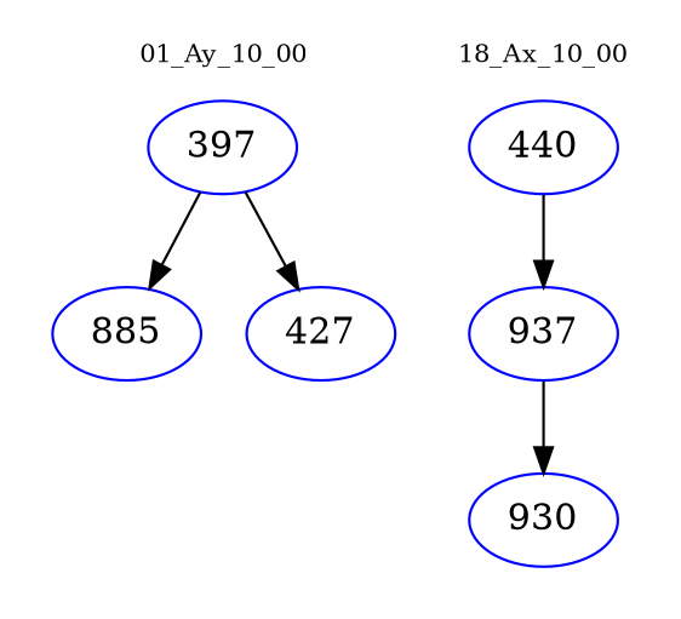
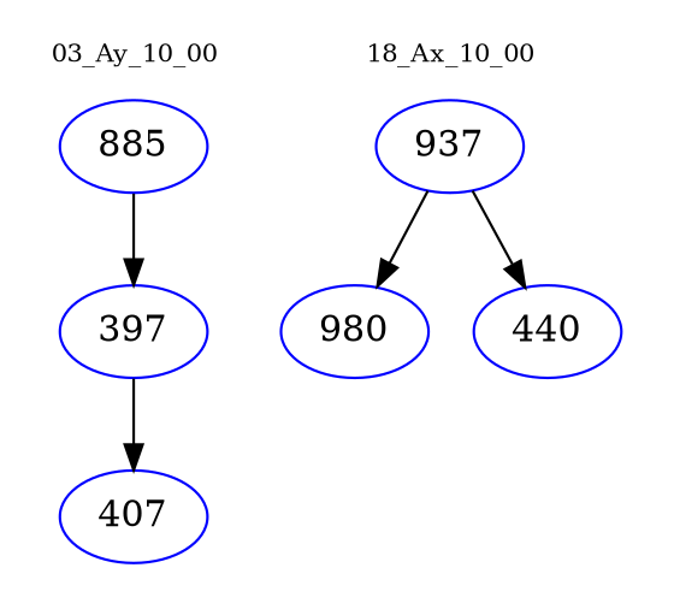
  digraph {
    node [color=blue]
    edge [color=black]
    n1 [label=397]
    n2 [label=885]
-   n3 [label=427]
+   n3 [label=407]
    n4 [label=937]
-   n5 [label=930]
+   n5 [label=980]
    n6 [label=440]
    subgraph cluster_1 {
      color=white
      fontsize=10
-     label="01_Ay_10_00"
+     label="03_Ay_10_00"
      n1
      n2
      n3
    }
    subgraph cluster_2 {
      color=white
      fontsize=10
      label="18_Ax_10_00"
      n4
      n5
      n6
    }
-   n1 -> n2
+   n2 -> n1
    n1 -> n3
    n4 -> n5
-   n6 -> n4
+   n4 -> n6
  }
